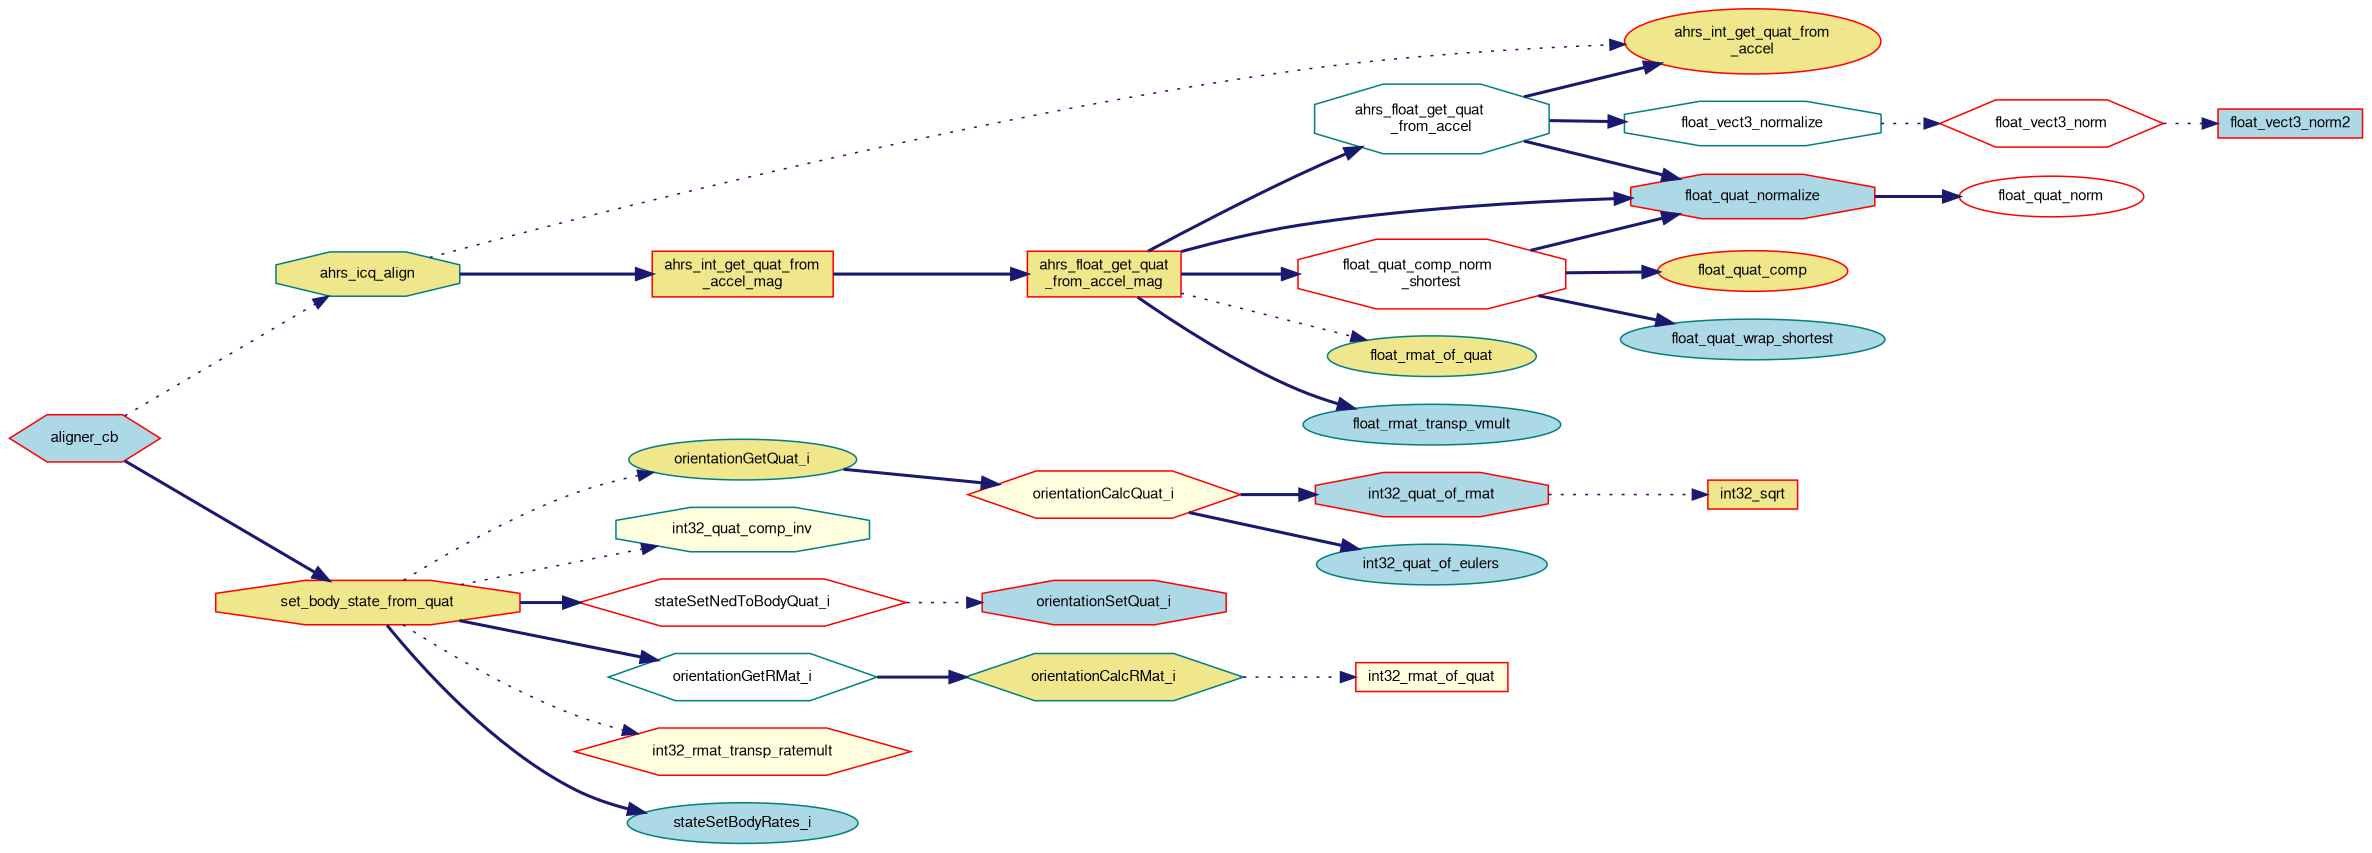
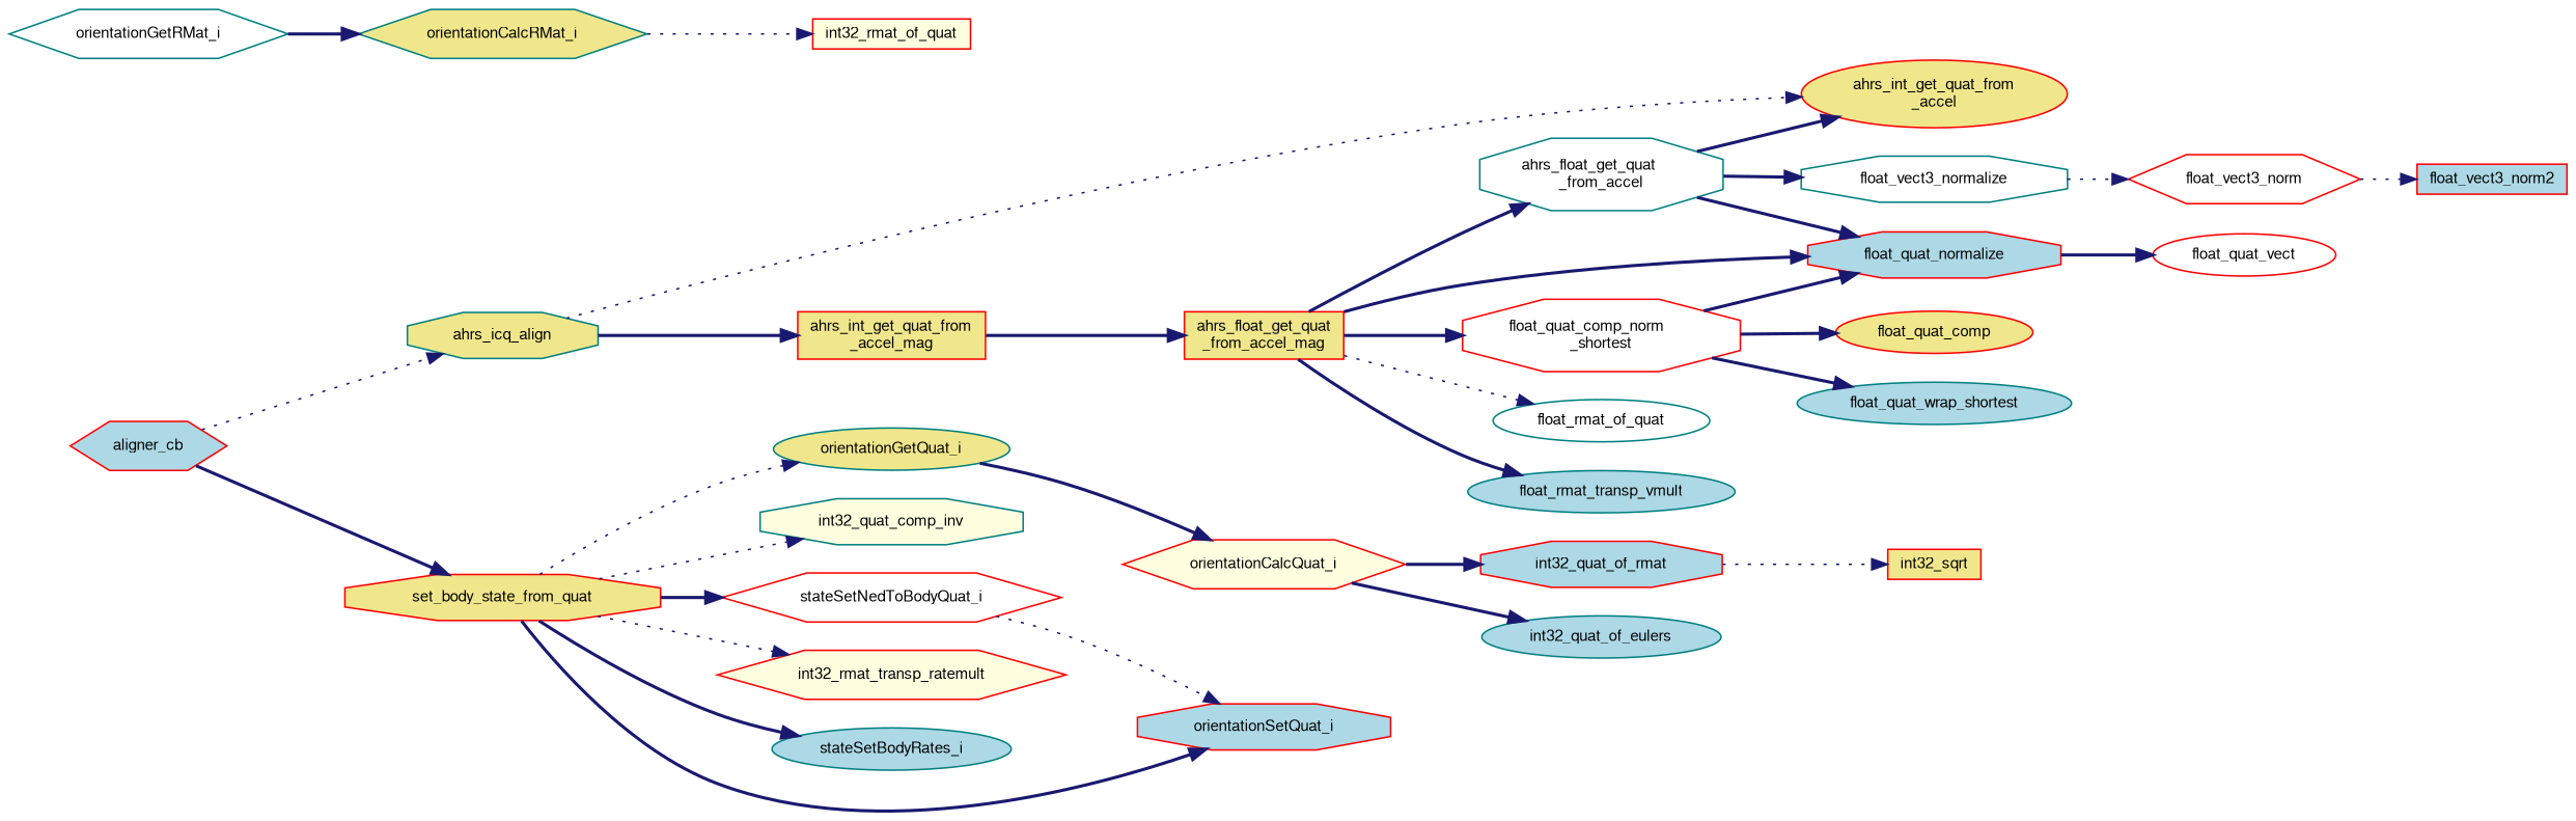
  digraph {
    rankdir=LR
    node [color=red fillcolor=lightblue fontname=FreeSans fontsize=10 shape=octagon style=filled]
    edge [color=midnightblue fontname=FreeSans fontsize=10 labelfontname=FreeSans labelfontsize=10 style=bold]
    n1 [fontcolor=black height=0.2 label=aligner_cb shape=hexagon width=0.4]
    n2 [color=teal fillcolor=khaki height=0.2 label=ahrs_icq_align width=0.4]
    n3 [fillcolor=khaki height=0.2 label=set_body_state_from_quat width=0.4]
    n4 [fillcolor=khaki height=0.2 label="ahrs_int_get_quat_from\l_accel" shape=ellipse width=0.4]
    n5 [fillcolor=khaki height=0.2 label="ahrs_int_get_quat_from\l_accel_mag" shape=box width=0.4]
    n6 [color=teal fillcolor=khaki height=0.2 label=orientationGetQuat_i shape=ellipse width=0.4]
    n7 [color=teal fillcolor=lightyellow height=0.2 label=int32_quat_comp_inv width=0.4]
    n8 [fillcolor=white height=0.2 label=stateSetNedToBodyQuat_i shape=hexagon width=0.4]
    n9 [color=teal fillcolor=white height=0.2 label=orientationGetRMat_i shape=hexagon width=0.4]
    n10 [fillcolor=lightyellow height=0.2 label=int32_rmat_transp_ratemult shape=hexagon width=0.4]
    n11 [color=teal height=0.2 label=stateSetBodyRates_i shape=ellipse width=0.4]
    n12 [fillcolor=khaki height=0.2 label="ahrs_float_get_quat\l_from_accel_mag" shape=box width=0.4]
    n13 [color=teal fillcolor=white height=0.2 label="ahrs_float_get_quat\l_from_accel" width=0.4]
    n14 [height=0.2 label=float_quat_normalize width=0.4]
    n15 [color=teal fillcolor=white height=0.2 label=float_vect3_normalize width=0.4]
-   n16 [fillcolor=white height=0.2 label=float_quat_norm shape=ellipse width=0.4]
+   n16 [fillcolor=white height=0.2 label=float_quat_vect shape=ellipse width=0.4]
    n17 [fillcolor=white height=0.2 label=float_vect3_norm shape=hexagon width=0.4]
    n18 [height=0.2 label=float_vect3_norm2 shape=box width=0.4]
    n19 [fillcolor=white height=0.2 label="float_quat_comp_norm\l_shortest" width=0.4]
-   n20 [color=teal fillcolor=khaki height=0.2 label=float_rmat_of_quat shape=ellipse width=0.4]
+   n20 [color=teal fillcolor=white height=0.2 label=float_rmat_of_quat shape=ellipse width=0.4]
    n21 [color=teal height=0.2 label=float_rmat_transp_vmult shape=ellipse width=0.4]
    n22 [fillcolor=khaki height=0.2 label=float_quat_comp shape=ellipse width=0.4]
    n23 [color=teal height=0.2 label=float_quat_wrap_shortest shape=ellipse width=0.4]
    n24 [fillcolor=lightyellow height=0.2 label=orientationCalcQuat_i shape=hexagon width=0.4]
    n25 [height=0.2 label=orientationSetQuat_i width=0.4]
    n26 [color=teal fillcolor=khaki height=0.2 label=orientationCalcRMat_i shape=hexagon width=0.4]
    n27 [height=0.2 label=int32_quat_of_rmat width=0.4]
    n28 [color=teal height=0.2 label=int32_quat_of_eulers shape=ellipse width=0.4]
    n29 [fillcolor=khaki height=0.2 label=int32_sqrt shape=box width=0.4]
    n30 [fillcolor=lightyellow height=0.2 label=int32_rmat_of_quat shape=box width=0.4]
    n1 -> n2 [style=dotted]
    n1 -> n3
    n2 -> n4 [style=dotted]
    n2 -> n5
    n3 -> n6 [style=dotted]
    n3 -> n7 [style=dotted]
    n3 -> n8
-   n3 -> n9
+   n3 -> n25
    n3 -> n10 [style=dotted]
    n3 -> n11
    n5 -> n12
    n6 -> n24
    n8 -> n25 [style=dotted]
    n9 -> n26
    n12 -> n13
    n12 -> n14
    n12 -> n19
    n12 -> n20 [style=dotted]
    n12 -> n21
    n13 -> n4
    n13 -> n14
    n13 -> n15
    n14 -> n16
    n15 -> n17 [style=dotted]
    n17 -> n18 [style=dotted]
    n19 -> n14
    n19 -> n22
    n19 -> n23
    n24 -> n27
    n24 -> n28
    n26 -> n30 [style=dotted]
    n27 -> n29 [style=dotted]
  }
